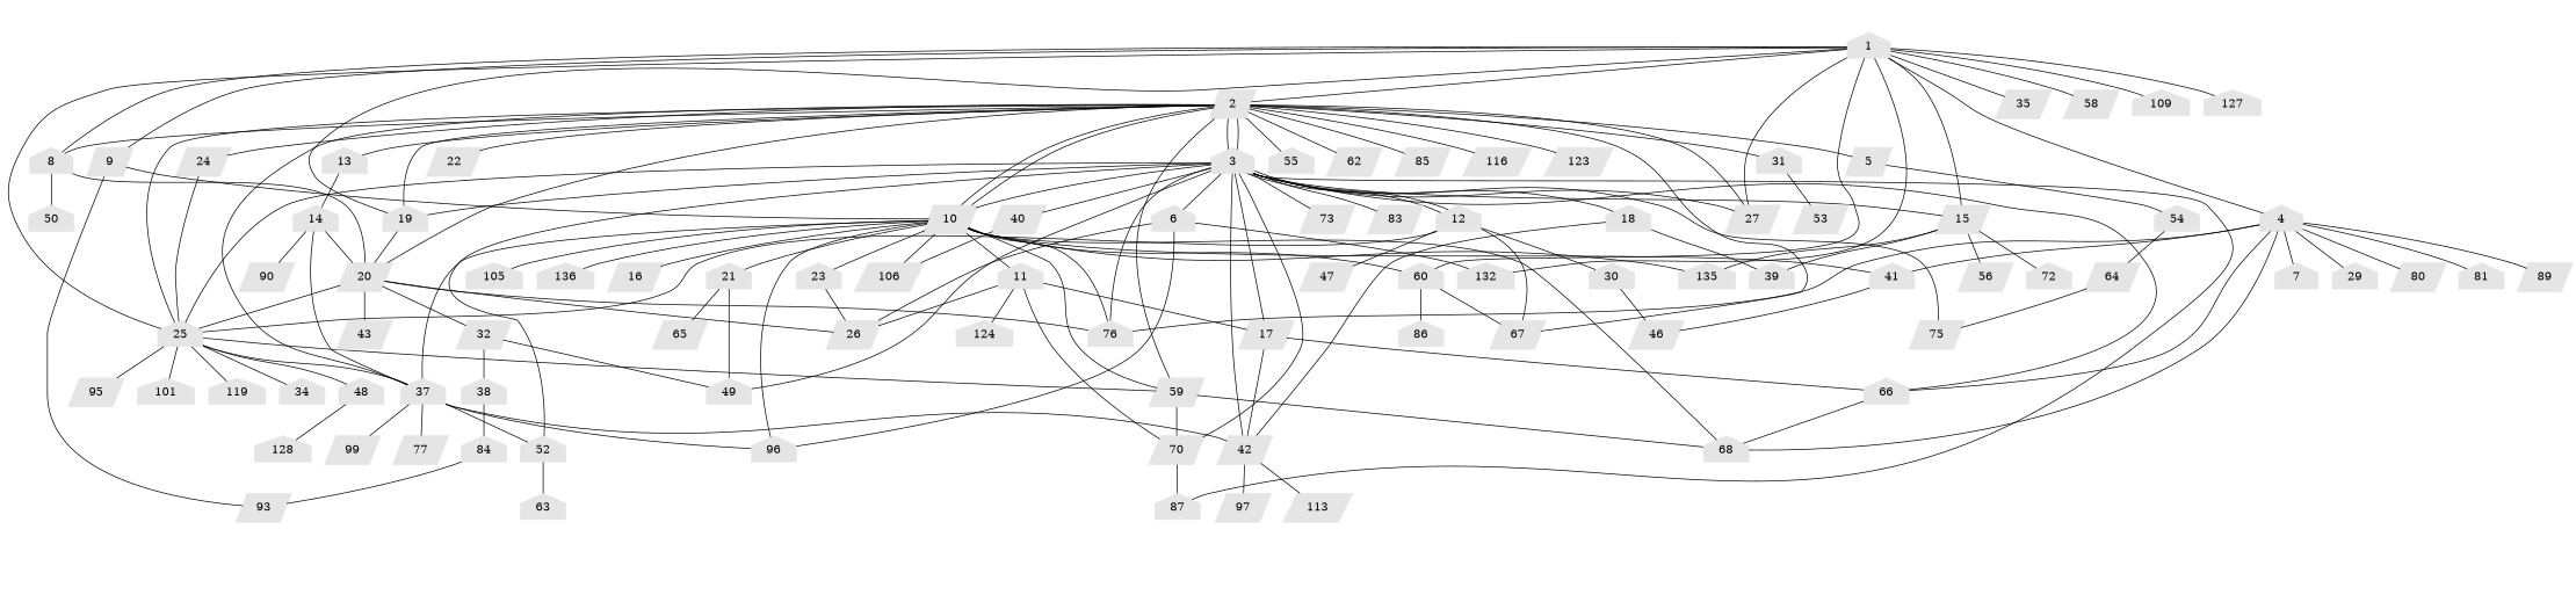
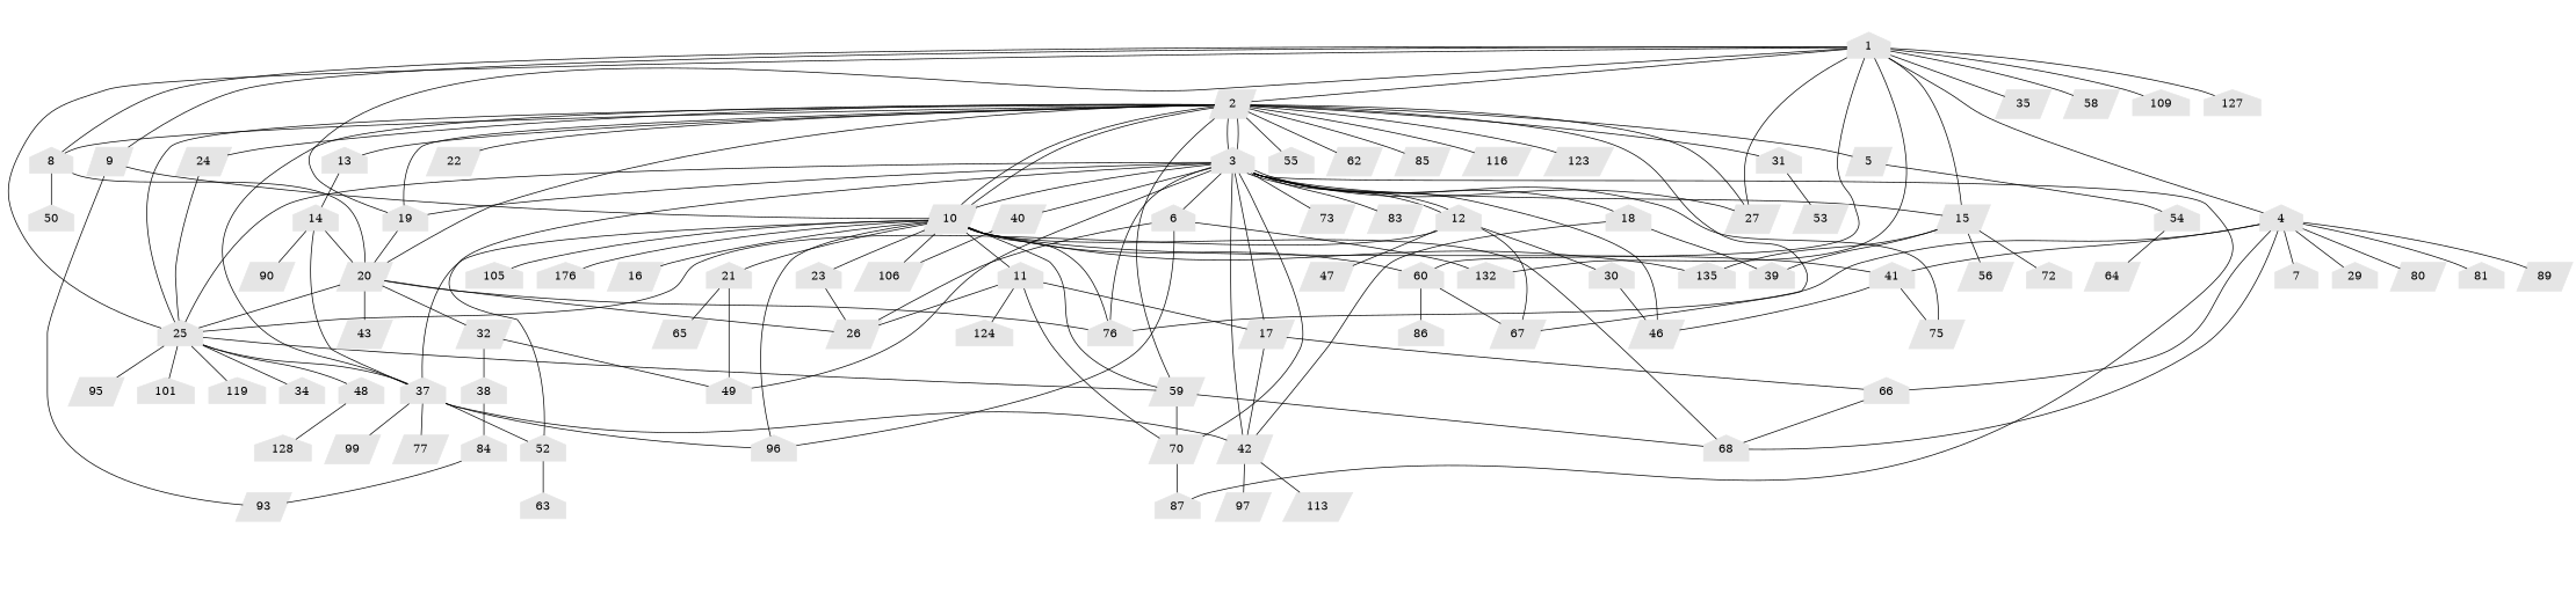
  graph {
    node [color=gray90 shape=house style=filled]
    2 [shape=parallelogram]
    1
    4
    8
    9 [shape=parallelogram]
    15 [shape=parallelogram]
    19 [super="+94+117+44"]
    25 [super="+45"]
    27 [shape=parallelogram super="+106"]
    35 [shape=parallelogram]
    60 [super="+61"]
    n12 [label=58 shape=parallelogram]
    109
    127
    132
    3 [super="+79+91+108+100+102+121+36"]
    5 [shape=parallelogram]
    10 [shape=parallelogram]
    13
    20 [shape=parallelogram super="+98+74"]
    22 [shape=parallelogram]
    24 [shape=parallelogram]
    31 [super="+134"]
    37 [super="+51+129+82"]
    55
    59 [shape=parallelogram super="+78"]
    62 [shape=parallelogram]
    67 [shape=parallelogram super="+120"]
    85 [shape=parallelogram]
    116 [shape=parallelogram]
    123 [shape=parallelogram]
    66
    76
    7
    29
    41
    68 [super="+92+103"]
    80 [shape=parallelogram]
    81
    89 [shape=parallelogram super="+125"]
    50
    93 [shape=parallelogram]
    135
    39 [super="+71"]
    56 [shape=parallelogram]
    72
    34
    48
    95 [shape=parallelogram]
    101
    119
    86
    6
    12
    17 [shape=parallelogram]
    18
    40 [shape=parallelogram]
    42 [shape=parallelogram]
    49 [super="+131"]
    52
    70 [shape=parallelogram]
    73 [shape=parallelogram]
    75 [shape=parallelogram]
    83 [shape=parallelogram]
    87
    54
    26 [shape=parallelogram super="+58+126"]
    96 [super="+104"]
    11
    16 [shape=parallelogram]
    21 [super="+28+33+57"]
    23
    105
    n74 [label=106 shape=parallelogram]
-   136
+   136 [label=176]
    14
    32 [shape=parallelogram]
    43 [shape=parallelogram]
    53 [shape=parallelogram]
    77 [shape=parallelogram]
    99 [shape=parallelogram]
    30
    47 [shape=parallelogram]
    97 [shape=parallelogram]
    113 [shape=parallelogram]
    63
    46 [shape=parallelogram]
    64 [shape=parallelogram]
    124
    65 [shape=parallelogram]
    90 [shape=parallelogram]
    38
    128
    84
    2 -- 8
    2 -- 19 [weight=2]
    2 -- 25
    2 -- 27
    2 -- 3 [weight=2]
    2 -- 3
    2 -- 5
    2 -- 10
    2 -- 10
    2 -- 13
    2 -- 20
    2 -- 22
    2 -- 24
    2 -- 31
    2 -- 37
    2 -- 55
    2 -- 59
    2 -- 62
    2 -- 67
    2 -- 85
    2 -- 116
    2 -- 123
    1 -- 2
    1 -- 4
    1 -- 8
    1 -- 9
    1 -- 15
    1 -- 19
    1 -- 25
    1 -- 27
    1 -- 35
    1 -- 60
    1 -- n12
    1 -- 109
    1 -- 127
    1 -- 132
    4 -- 66
    4 -- 76
    4 -- 7
    4 -- 29
    4 -- 41
    4 -- 68
    4 -- 80
    4 -- 81
    4 -- 89
    8 -- 20
    8 -- 50
    9 -- 10
    9 -- 93
    15 -- 135
    15 -- 39
    15 -- 56
    15 -- 72
    19 -- 20
    25 -- 37
    25 -- 59
    25 -- 34
    25 -- 48
    25 -- 95
    25 -- 101
    25 -- 119
    60 -- 67
    60 -- 86
    3 -- 15
    3 -- 19
    3 -- 25
    3 -- 27 [weight=2]
    3 -- 10
-   3 -- 66
+   3 -- 46
    3 -- 76
    3 -- 6
    3 -- 12 [weight=2]
    3 -- 12
    3 -- 17
    3 -- 18
    3 -- 40
    3 -- 42
    3 -- 49
    3 -- 52
    3 -- 70
    3 -- 73
    3 -- 75 [weight=2]
    3 -- 83
    3 -- 87
    5 -- 54
    10 -- 60
    10 -- 37
    10 -- 59
    10 -- 76
    10 -- 41
    10 -- 68
    10 -- 135
    10 -- 96
    10 -- 11
    10 -- 16
    10 -- 21
    10 -- 23
    10 -- 105
    10 -- n74
    10 -- 136
    13 -- 14
    20 -- 25
    20 -- 76
    20 -- 26
    20 -- 32
    20 -- 43
    24 -- 25
    31 -- 53
    37 -- 42 [weight=2]
    37 -- 52
    37 -- 96
    37 -- 77
    37 -- 99
    59 -- 68
    59 -- 70
    66 -- 68
-   64 -- 75
+   41 -- 75
    41 -- 46
    48 -- 128
    6 -- 132
    6 -- 26
    6 -- 96
    12 -- 25
    12 -- 67
    12 -- 30
    12 -- 47
    17 -- 66
    17 -- 42
    18 -- 39
    18 -- 42
    40 -- n74
    42 -- 97
    42 -- 113
    52 -- 63
    70 -- 87
    54 -- 64
    11 -- 17
    11 -- 70
    11 -- 26
    11 -- 124
    21 -- 49
    21 -- 65
    23 -- 26
    14 -- 20
    14 -- 37
    14 -- 90
    32 -- 49
    32 -- 38
    30 -- 46
    38 -- 84
    84 -- 93
  }
